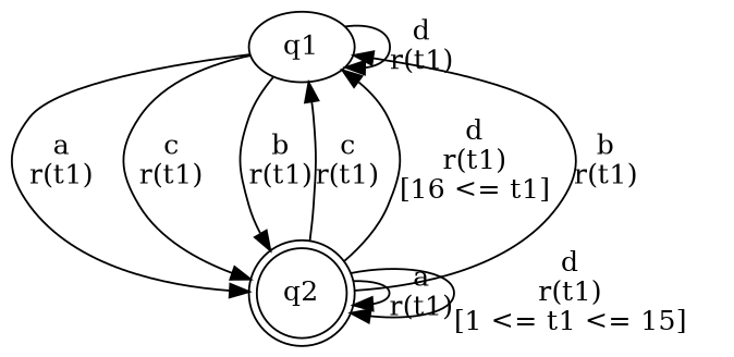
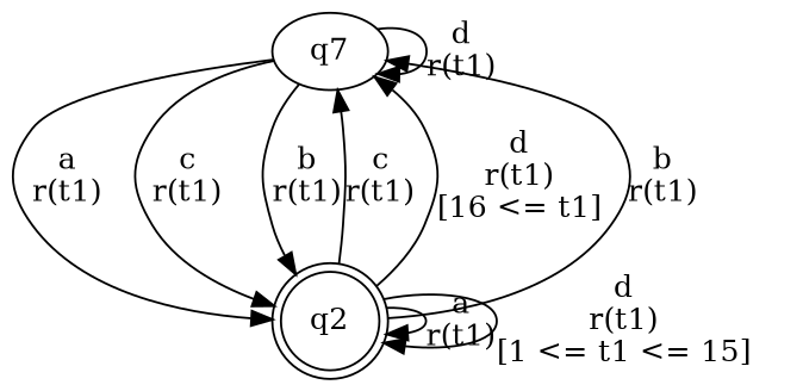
  digraph {
-   n1 [label=q1]
+   n1 [label=q7]
    n2 [label=q2 shape=doublecircle]
    n1 -> n1 [label="d\nr(t1)\n"]
    n1 -> n2 [label="a\nr(t1)\n"]
    n1 -> n2 [label="c\nr(t1)\n"]
    n1 -> n2 [label="b\nr(t1)\n"]
    n2 -> n1 [label="c\nr(t1)\n"]
    n2 -> n1 [label="d\nr(t1)\n[16 <= t1]"]
    n2 -> n1 [label="b\nr(t1)\n"]
    n2 -> n2 [label="a\nr(t1)\n"]
    n2 -> n2 [label="d\nr(t1)\n[1 <= t1 <= 15]"]
  }
